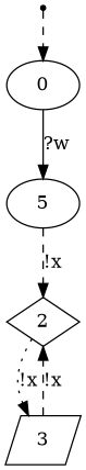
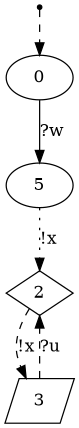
  digraph {
    node [shape=ellipse]
    edge [style=dashed]
    ENTRY [shape=point]
    0
    n3 [label=5]
    2 [shape=diamond]
    3 [shape=parallelogram]
    ENTRY -> 0
    0 -> n3 [label="?w" style=solid]
-   n3 -> 2 [label="!x"]
-   2 -> 3 [label="!x" style=dotted]
-   3 -> 2 [label="!x"]
+   n3 -> 2 [label="!x" style=dotted]
+   2 -> 3 [label="!x"]
+   3 -> 2 [label="?u"]
  }
